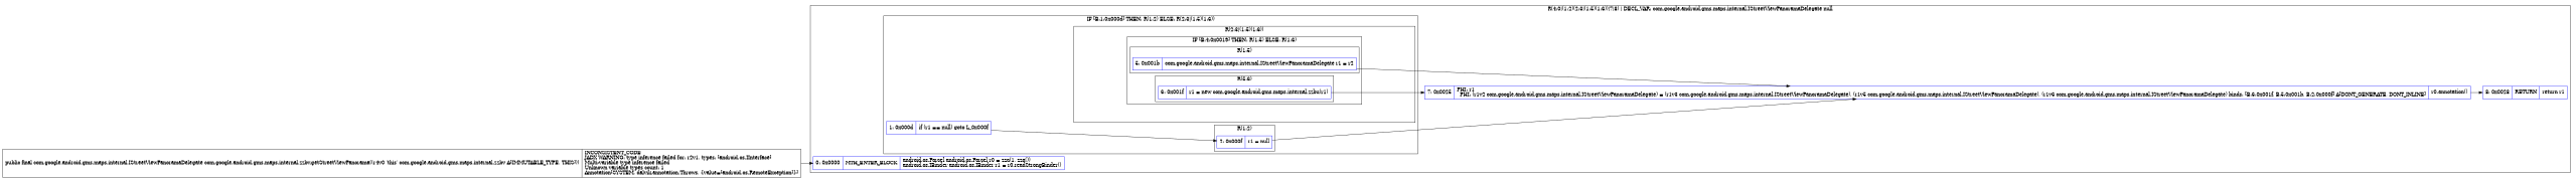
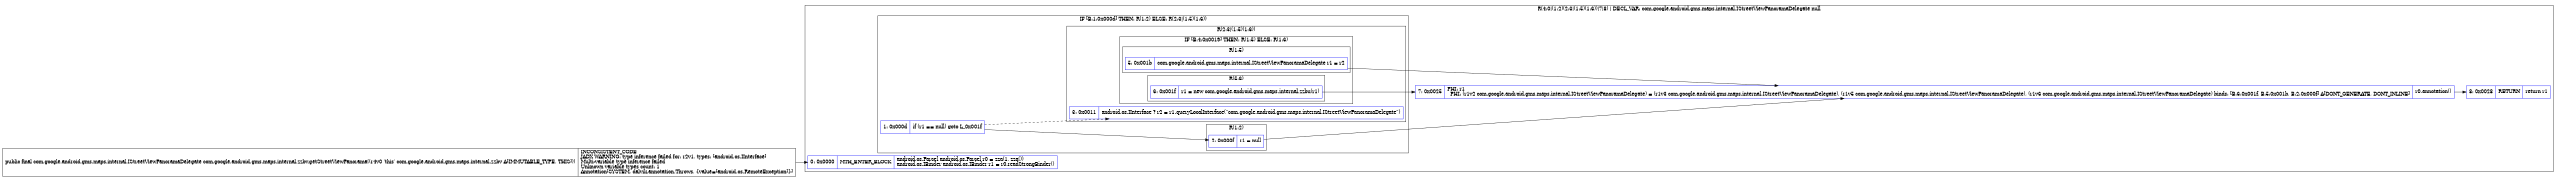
  digraph {
    rankdir=LR
    node [color=blue shape=record]
    n1 [label="{2\:\ 0x000f|r1 = null\l}"]
    n2 [label="{5\:\ 0x001b|com.google.android.gms.maps.internal.IStreetViewPanoramaDelegate r1 = r2\l}"]
    n3 [label="{6\:\ 0x001f|r1 = new com.google.android.gms.maps.internal.zzbu(r1)\l}"]
-   n5 [label="{1\:\ 0x000d|if (r1 == null) goto L_0x000f\l}"]
+   n4 [label="{3\:\ 0x0011|android.os.IInterface ? r2 = r1.queryLocalInterface(\"com.google.android.gms.maps.internal.IStreetViewPanoramaDelegate\")\l}"]
+   n5 [label="{1\:\ 0x000d|if (r1 == null) goto L_0x001f\l}"]
    n6 [label="{0\:\ 0x0000|MTH_ENTER_BLOCK\l|android.os.Parcel android.os.Parcel r0 = zza(1, zza())\landroid.os.IBinder android.os.IBinder r1 = r0.readStrongBinder()\l}"]
    n7 [label="{7\:\ 0x0025|PHI: r1 \l  PHI: (r1v2 com.google.android.gms.maps.internal.IStreetViewPanoramaDelegate) = (r1v3 com.google.android.gms.maps.internal.IStreetViewPanoramaDelegate), (r1v5 com.google.android.gms.maps.internal.IStreetViewPanoramaDelegate), (r1v6 com.google.android.gms.maps.internal.IStreetViewPanoramaDelegate) binds: [B:6:0x001f, B:5:0x001b, B:2:0x000f] A[DONT_GENERATE, DONT_INLINE]\l|r0.annotation()\l}"]
    n8 [label="{8\:\ 0x0028|RETURN\l|return r1\l}"]
    n9 [label="{public final com.google.android.gms.maps.internal.IStreetViewPanoramaDelegate com.google.android.gms.maps.internal.zzbv.getStreetViewPanorama((r4v0 'this' com.google.android.gms.maps.internal.zzbv A[IMMUTABLE_TYPE, THIS]))  | INCONSISTENT_CODE\lJADX WARNING: type inference failed for: r2v1, types: [android.os.IInterface]\lMulti\-variable type inference failed\lUnknown variable types count: 1\lAnnotation[SYSTEM, dalvik.annotation.Throws, \{value=[android.os.RemoteException]\}]\l}" color=""]
    subgraph cluster_1 {
      label="R(4:0|(1:2)(2:3|(1:5)(1:6))|7|8) | DECL_VAR: com.google.android.gms.maps.internal.IStreetViewPanoramaDelegate null\l"
      n6
      n7
      n8
      subgraph cluster_2 {
        label="IF [B:1:0x000d] THEN: R(1:2) ELSE: R(2:3|(1:5)(1:6))"
        n5
        subgraph cluster_3 {
          label="R(1:2)"
          n1
        }
        subgraph cluster_4 {
          label="R(2:3|(1:5)(1:6))"
+         n4
          subgraph cluster_5 {
            label="IF [B:4:0x0019] THEN: R(1:5) ELSE: R(1:6)"
            subgraph cluster_6 {
              label="R(1:5)"
              n2
            }
            subgraph cluster_7 {
              label="R(5:6)"
              n3
            }
          }
        }
      }
    }
    n1 -> n7
    n2 -> n7
    n3 -> n7
    n5 -> n1
+   n5 -> n4 [style=dashed]
    n7 -> n8
    n9 -> n6
  }
